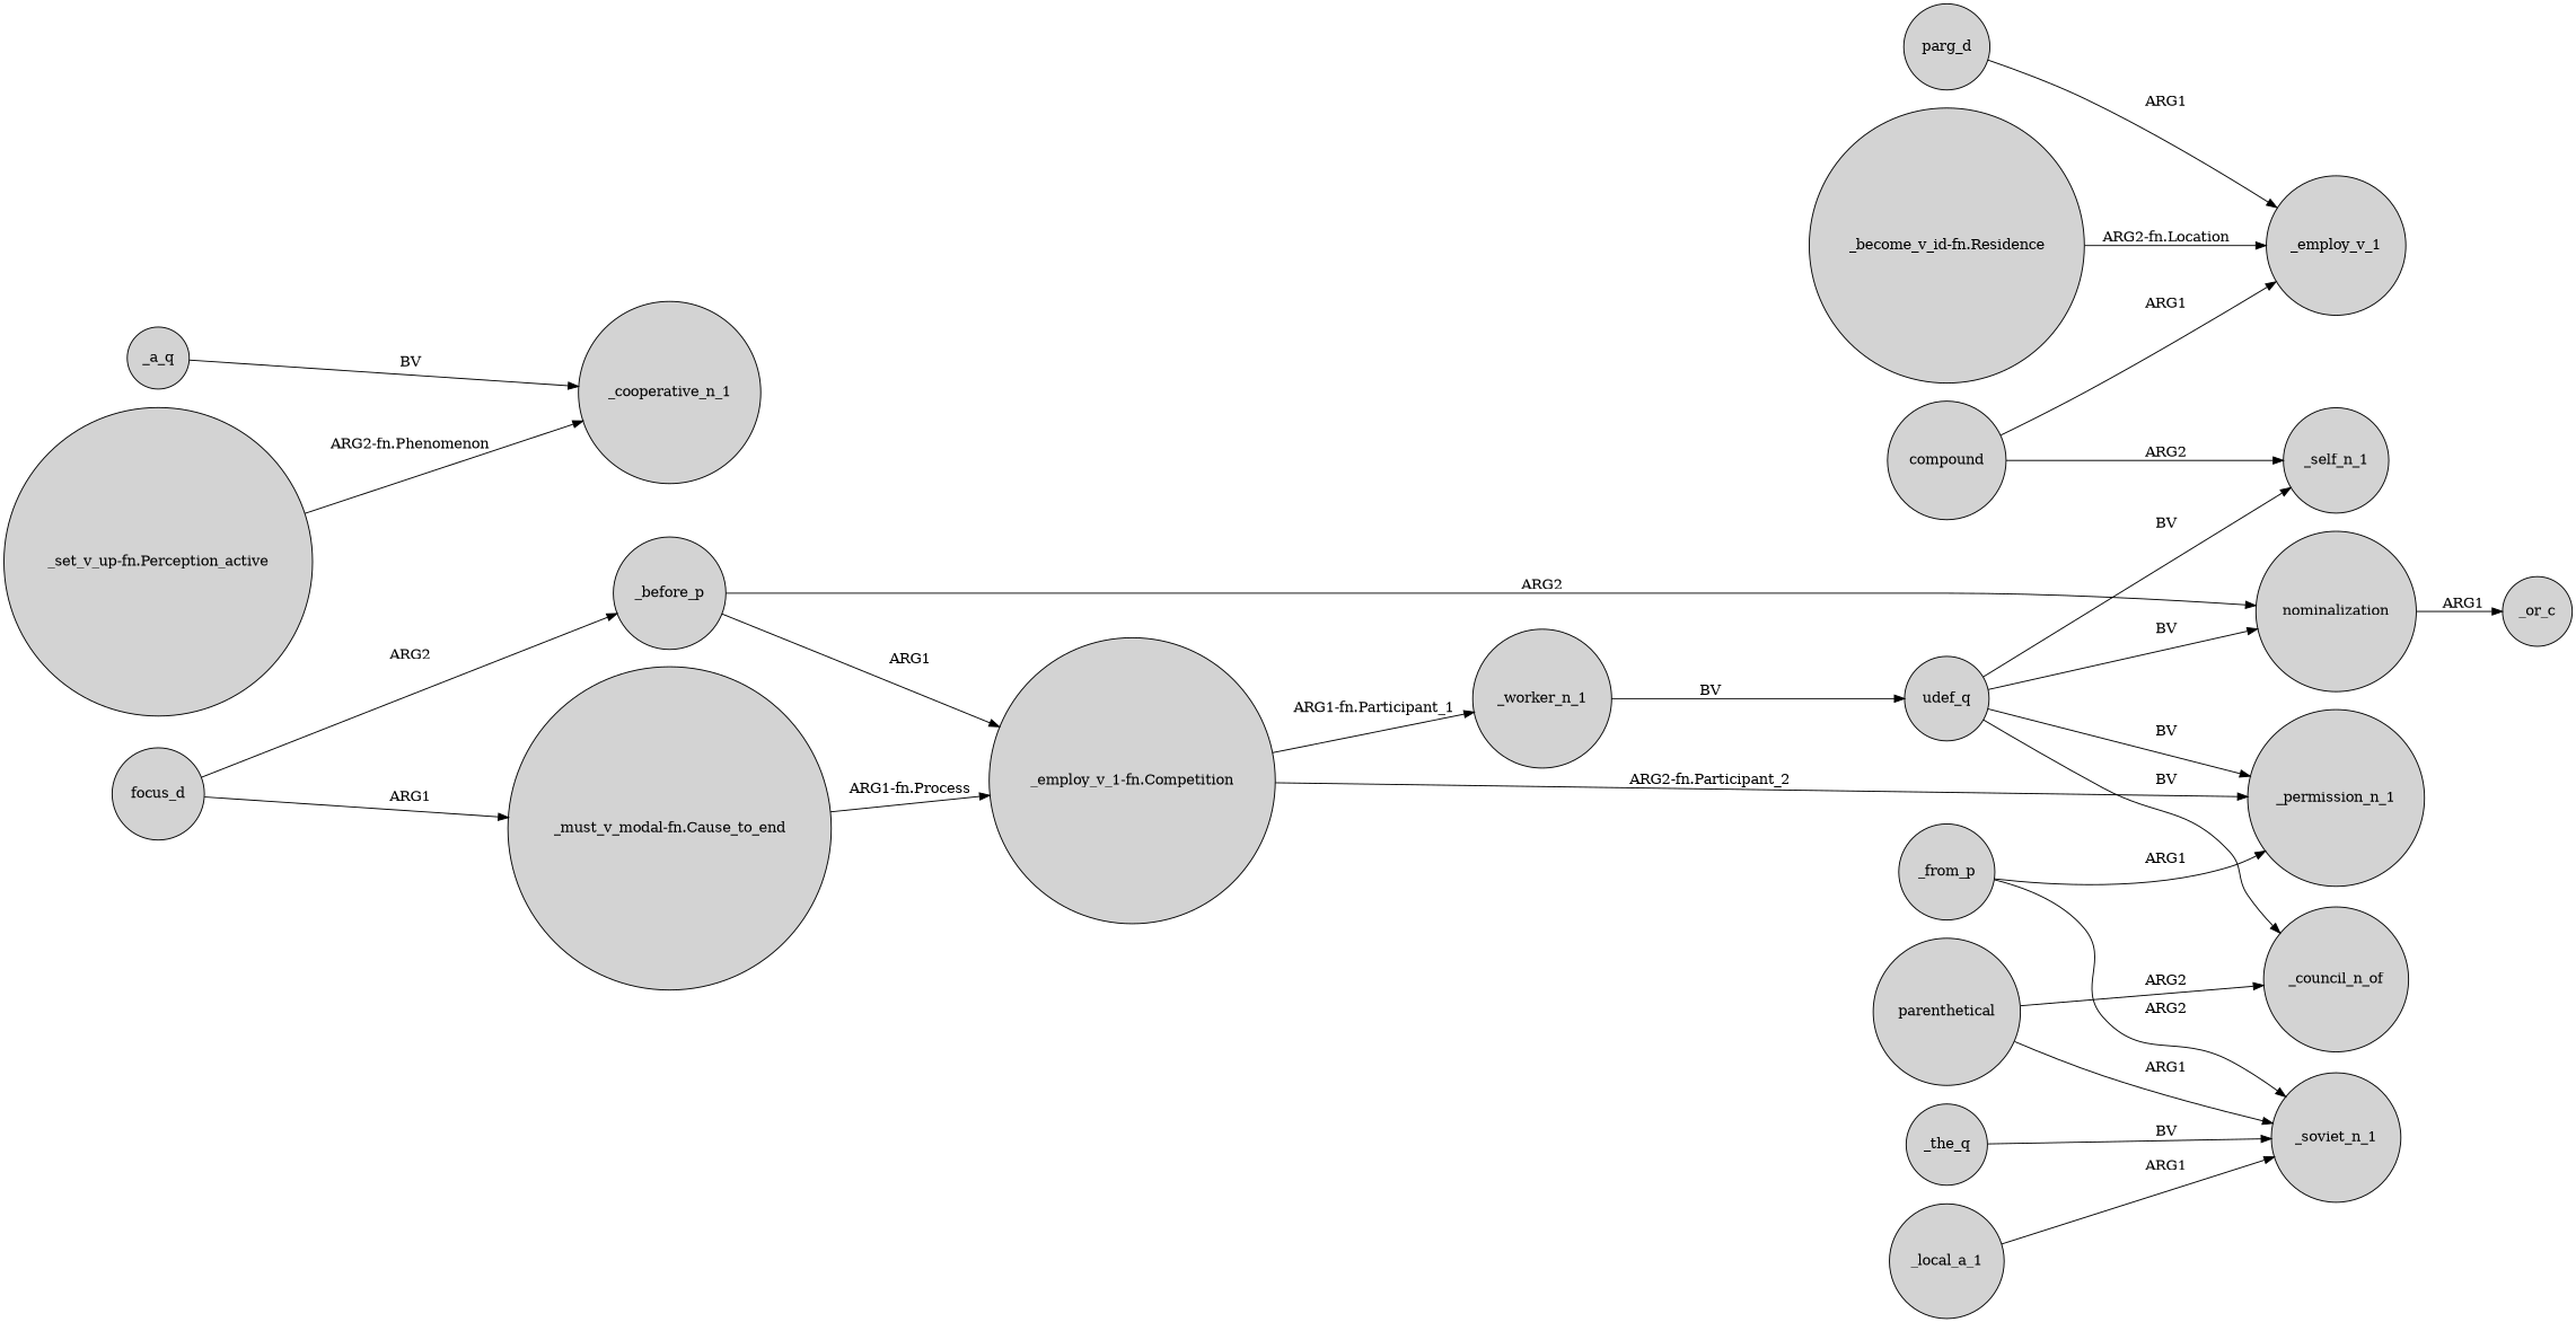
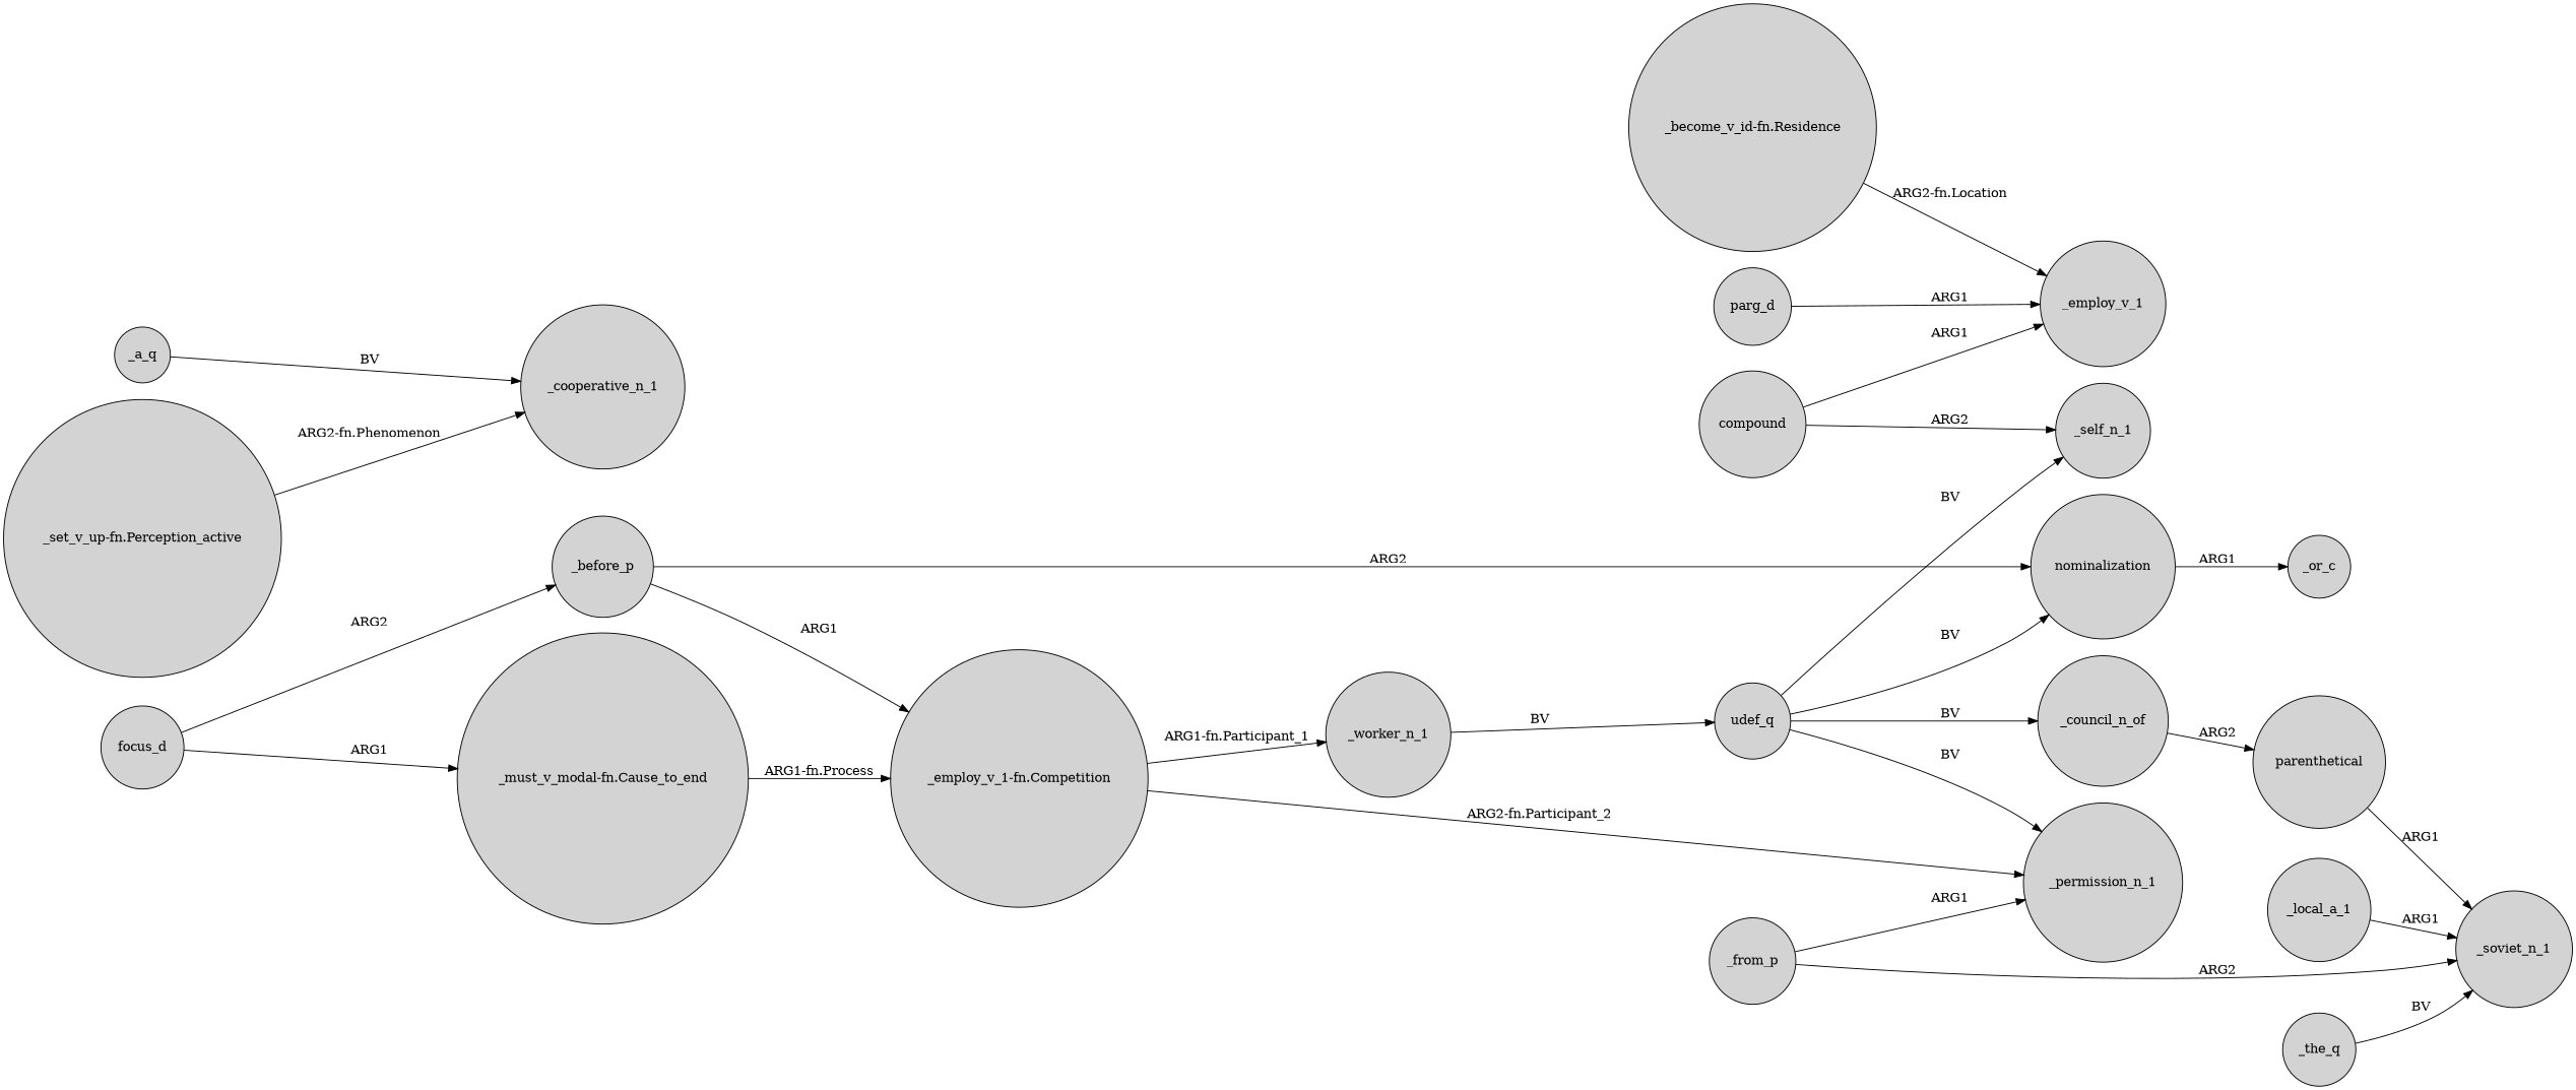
  digraph {
    rankdir=LR
    node [shape=circle style=filled]
    "_become_v_id-fn.Residence"
    _employ_v_1
    n3 [label="_employ_v_1-fn.Competition"]
    _before_p
    nominalization
    _permission_n_1
    _worker_n_1
    _or_c
    udef_q
    focus_d
    "_must_v_modal-fn.Cause_to_end"
    _a_q
    _cooperative_n_1
    parenthetical
    _soviet_n_1
    _council_n_of
    _local_a_1
    _self_n_1
    compound
    _from_p
    "_set_v_up-fn.Perception_active"
    parg_d
    _the_q
    "_become_v_id-fn.Residence" -> _employ_v_1 [label="ARG2-fn.Location"]
    n3 -> _permission_n_1 [label="ARG2-fn.Participant_2"]
    n3 -> _worker_n_1 [label="ARG1-fn.Participant_1"]
    _before_p -> n3 [label=ARG1]
    _before_p -> nominalization [label=ARG2]
    nominalization -> _or_c [label=ARG1]
    _worker_n_1 -> udef_q [label=BV]
    udef_q -> nominalization [label=BV]
    udef_q -> _permission_n_1 [label=BV]
    udef_q -> _council_n_of [label=BV]
    udef_q -> _self_n_1 [label=BV]
    focus_d -> _before_p [label=ARG2]
    focus_d -> "_must_v_modal-fn.Cause_to_end" [label=ARG1]
    "_must_v_modal-fn.Cause_to_end" -> n3 [label="ARG1-fn.Process"]
    _a_q -> _cooperative_n_1 [label=BV]
    parenthetical -> _soviet_n_1 [label=ARG1]
-   parenthetical -> _council_n_of [label=ARG2]
+   _council_n_of -> parenthetical [label=ARG2]
    _local_a_1 -> _soviet_n_1 [label=ARG1]
    compound -> _employ_v_1 [label=ARG1]
    compound -> _self_n_1 [label=ARG2]
    _from_p -> _permission_n_1 [label=ARG1]
    _from_p -> _soviet_n_1 [label=ARG2]
    "_set_v_up-fn.Perception_active" -> _cooperative_n_1 [label="ARG2-fn.Phenomenon"]
    parg_d -> _employ_v_1 [label=ARG1]
    _the_q -> _soviet_n_1 [label=BV]
  }
